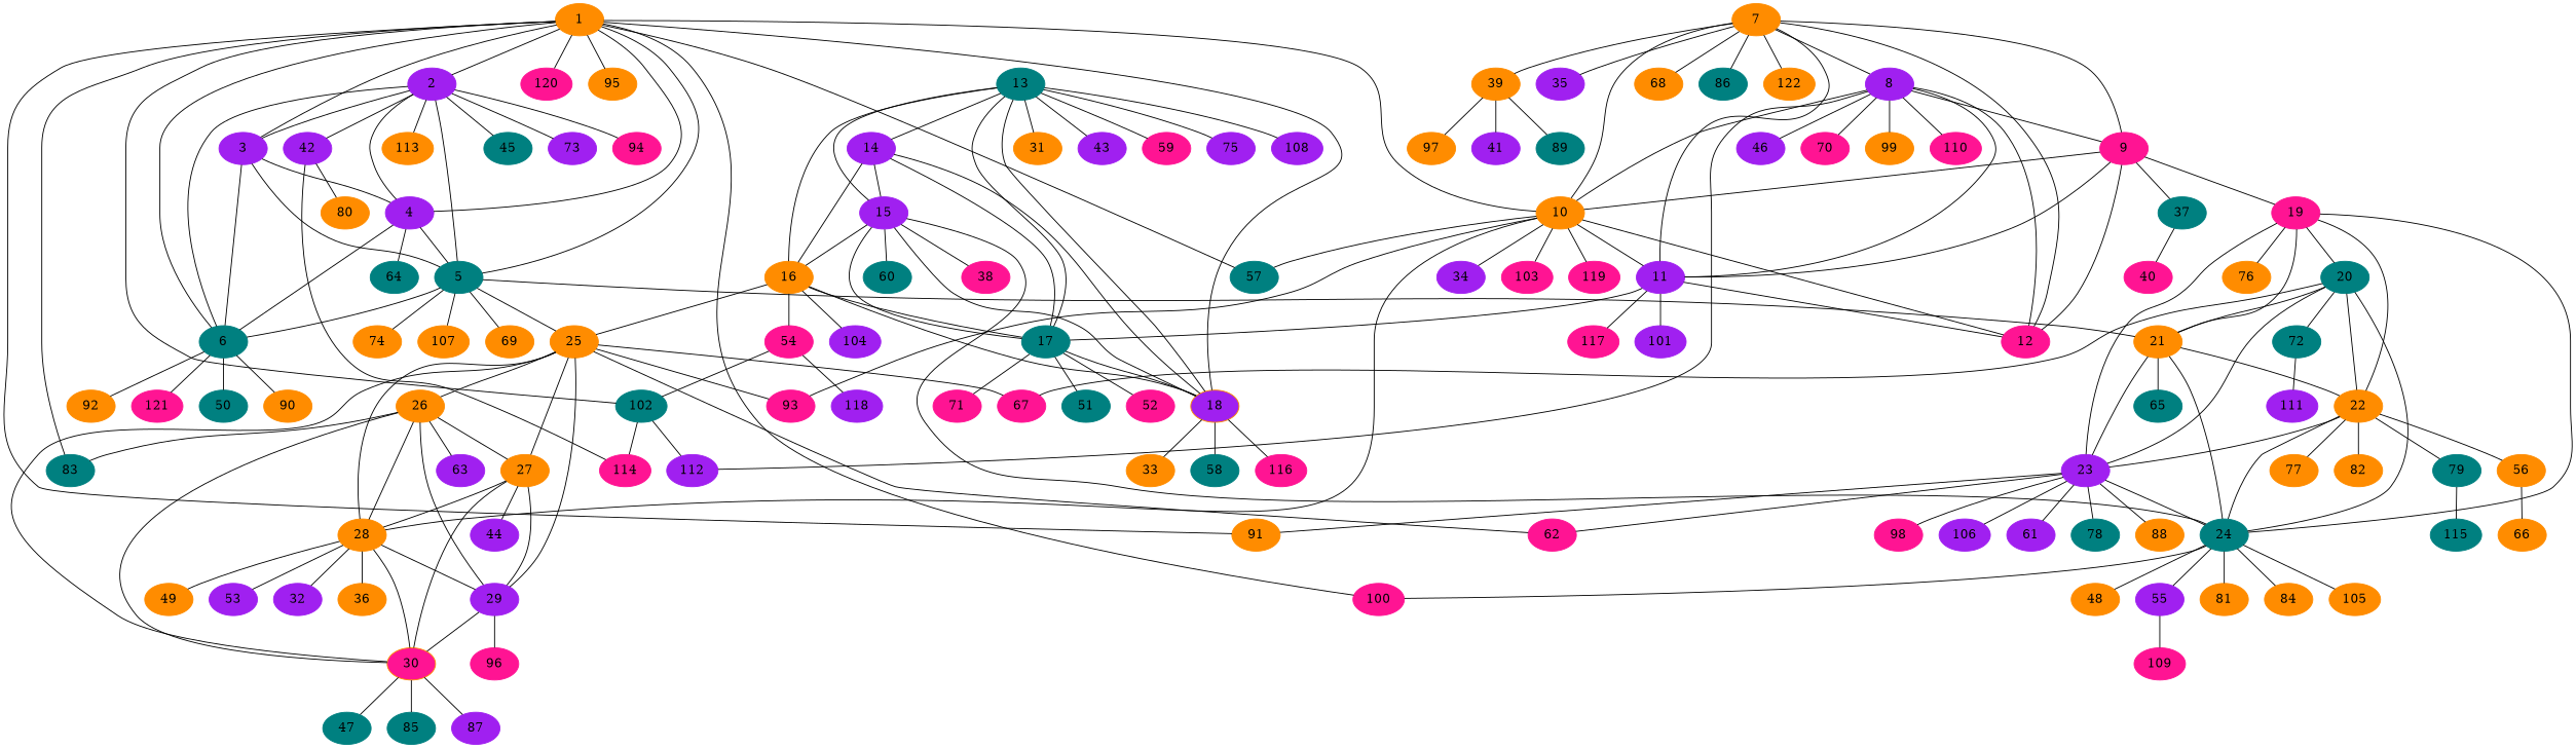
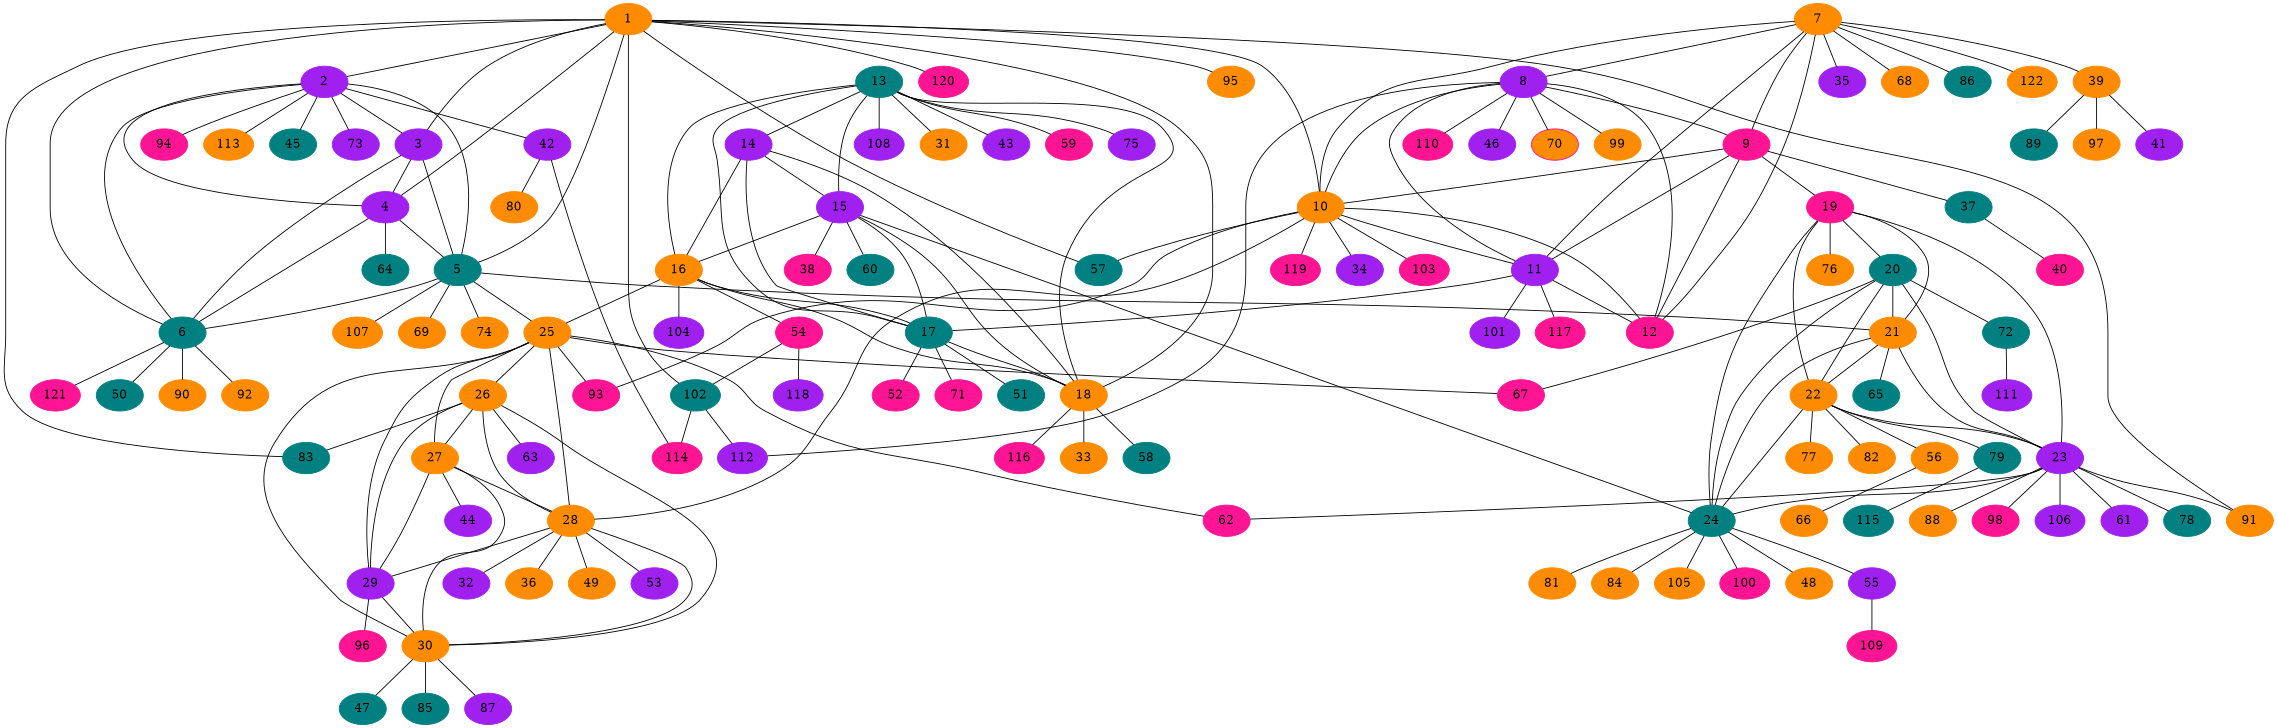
  graph {
    node [color=darkorange style=filled]
    2 [color=purple]
    1
    3 [color=purple]
    4 [color=purple]
    5 [color=teal]
    6 [color=teal]
    10
-   18 [fillcolor=purple]
+   18
    57 [color=teal]
    83 [color=teal]
    91
    100 [color=deeppink]
    102 [color=teal]
    120 [color=deeppink]
    95
    42 [color=purple]
    45 [color=teal]
    73 [color=purple]
    94 [color=deeppink]
    113
    64 [color=teal]
    21
    25
    69
    74
    107
    50 [color=teal]
    90
    92
    121 [color=deeppink]
    11 [color=purple]
    12 [color=deeppink]
    28
    34 [color=purple]
    93 [color=deeppink]
    103 [color=deeppink]
    119 [color=deeppink]
    33
    58 [color=teal]
    116 [color=deeppink]
    112 [color=purple]
    114 [color=deeppink]
    80
    24 [color=teal]
    22
    23 [color=purple]
    65 [color=teal]
    67 [color=deeppink]
    26
    62 [color=deeppink]
    27
    29 [color=purple]
-   30 [fillcolor=deeppink]
+   30
    7
    8 [color=purple]
    9 [color=deeppink]
    35 [color=purple]
    39
    68
    86 [color=teal]
    122
    46 [color=purple]
-   70 [color=deeppink]
+   70 [color=deeppink fillcolor=darkorange]
    99
    110 [color=deeppink]
    19 [color=deeppink]
    37 [color=teal]
    17 [color=teal]
    101 [color=purple]
    117 [color=deeppink]
    41 [color=purple]
    89 [color=teal]
    97
    20 [color=teal]
    76
    40 [color=deeppink]
    32 [color=purple]
    36
    49
    53 [color=purple]
    51 [color=teal]
    52 [color=deeppink]
    71 [color=deeppink]
    13 [color=teal]
    14 [color=purple]
    15 [color=purple]
    16
    31
    43 [color=purple]
    59 [color=deeppink]
    75 [color=purple]
    108 [color=purple]
    38 [color=deeppink]
    60 [color=teal]
    54 [color=deeppink]
    104 [color=purple]
    48
    55 [color=purple]
    81
    84
    105
    118 [color=purple]
    72 [color=teal]
    56
    77
    79 [color=teal]
    82
    61 [color=purple]
    78 [color=teal]
    88
    98 [color=deeppink]
    106 [color=purple]
    111 [color=purple]
    66
    115 [color=teal]
    63 [color=purple]
    109 [color=deeppink]
    44 [color=purple]
    96 [color=deeppink]
    47 [color=teal]
    85 [color=teal]
    87 [color=purple]
    2 -- 3
    2 -- 4
    2 -- 5
    2 -- 6
    2 -- 42
    2 -- 45
    2 -- 73
    2 -- 94
    2 -- 113
    1 -- 2
    1 -- 3
    1 -- 4
    1 -- 5
    1 -- 6
    1 -- 10
    1 -- 18
    1 -- 57
    1 -- 83
    1 -- 91
-   1 -- 100
    1 -- 102
    1 -- 120
    1 -- 95
    3 -- 4
    3 -- 5
    3 -- 6
    4 -- 5
    4 -- 6
    4 -- 64
    5 -- 6
    5 -- 21
    5 -- 25
    5 -- 69
    5 -- 74
    5 -- 107
    6 -- 50
    6 -- 90
    6 -- 92
    6 -- 121
    10 -- 57
    10 -- 11
    10 -- 12
    10 -- 28
    10 -- 34
    10 -- 93
    10 -- 103
    10 -- 119
    18 -- 33
    18 -- 58
    18 -- 116
    102 -- 112
    102 -- 114
    42 -- 114
    42 -- 80
    21 -- 24
    21 -- 22
    21 -- 23
    21 -- 65
    25 -- 28
    25 -- 93
    25 -- 67
    25 -- 26
    25 -- 62
    25 -- 27
    25 -- 29
    25 -- 30
    11 -- 12
    11 -- 17
    11 -- 101
    11 -- 117
    28 -- 29
    28 -- 30
    28 -- 32
    28 -- 36
    28 -- 49
    28 -- 53
    24 -- 100
    24 -- 48
    24 -- 55
    24 -- 81
    24 -- 84
    24 -- 105
    22 -- 24
    22 -- 23
    22 -- 56
    22 -- 77
    22 -- 79
    22 -- 82
    23 -- 91
    23 -- 24
    23 -- 62
    23 -- 61
    23 -- 78
    23 -- 88
    23 -- 98
    23 -- 106
    26 -- 83
    26 -- 28
    26 -- 27
    26 -- 29
    26 -- 30
    26 -- 63
    27 -- 28
    27 -- 29
    27 -- 30
    27 -- 44
    29 -- 30
    29 -- 96
    30 -- 47
    30 -- 85
    30 -- 87
    7 -- 10
    7 -- 11
    7 -- 12
    7 -- 8
    7 -- 9
    7 -- 35
    7 -- 39
    7 -- 68
    7 -- 86
    7 -- 122
    8 -- 10
    8 -- 11
    8 -- 12
    8 -- 112
    8 -- 9
    8 -- 46
    8 -- 70
    8 -- 99
    8 -- 110
    9 -- 10
    9 -- 11
    9 -- 12
    9 -- 19
    9 -- 37
    39 -- 41
    39 -- 89
    39 -- 97
    19 -- 21
    19 -- 24
    19 -- 22
    19 -- 23
    19 -- 20
    19 -- 76
    37 -- 40
    17 -- 18
    17 -- 51
    17 -- 52
    17 -- 71
    20 -- 21
    20 -- 24
    20 -- 22
    20 -- 23
    20 -- 67
    20 -- 72
    13 -- 18
    13 -- 17
    13 -- 14
    13 -- 15
    13 -- 16
    13 -- 31
    13 -- 43
    13 -- 59
    13 -- 75
    13 -- 108
    14 -- 18
    14 -- 17
    14 -- 15
    14 -- 16
    15 -- 18
    15 -- 24
    15 -- 17
    15 -- 16
    15 -- 38
    15 -- 60
    16 -- 18
    16 -- 25
    16 -- 17
    16 -- 54
    16 -- 104
    54 -- 102
    54 -- 118
    55 -- 109
    72 -- 111
    56 -- 66
    79 -- 115
  }
